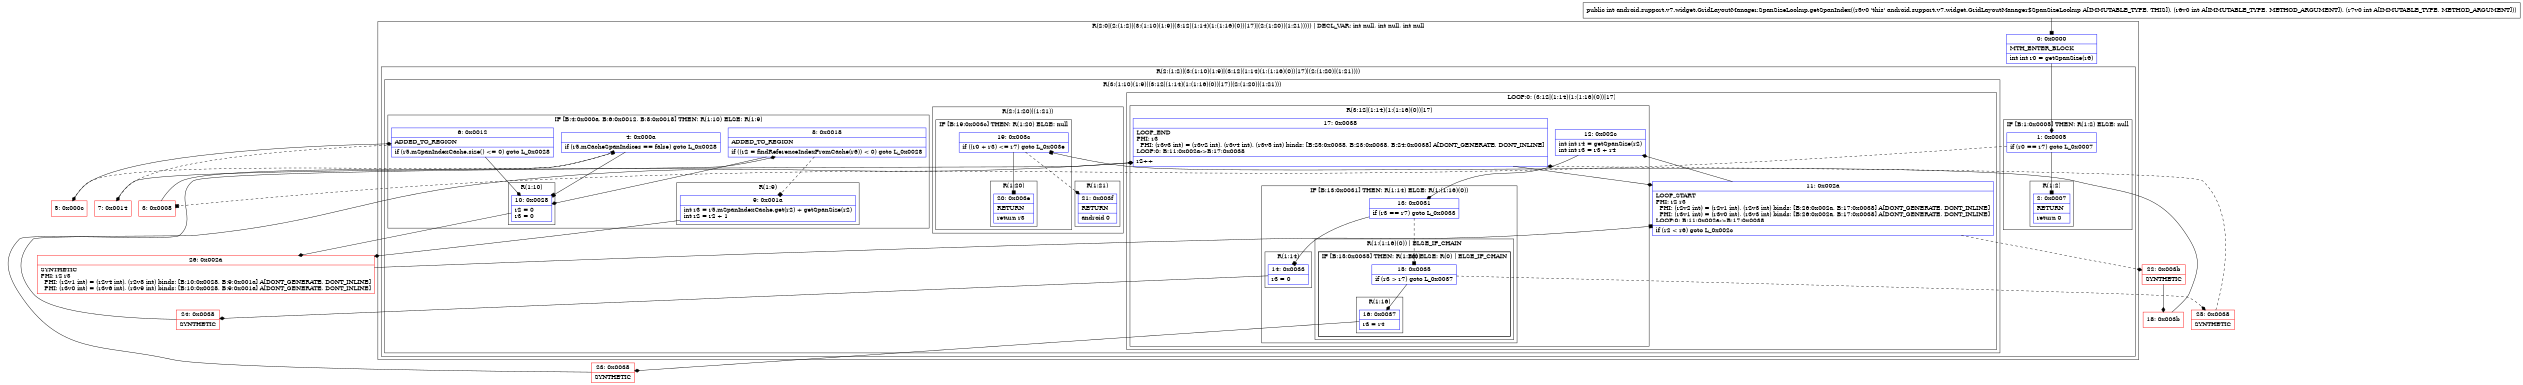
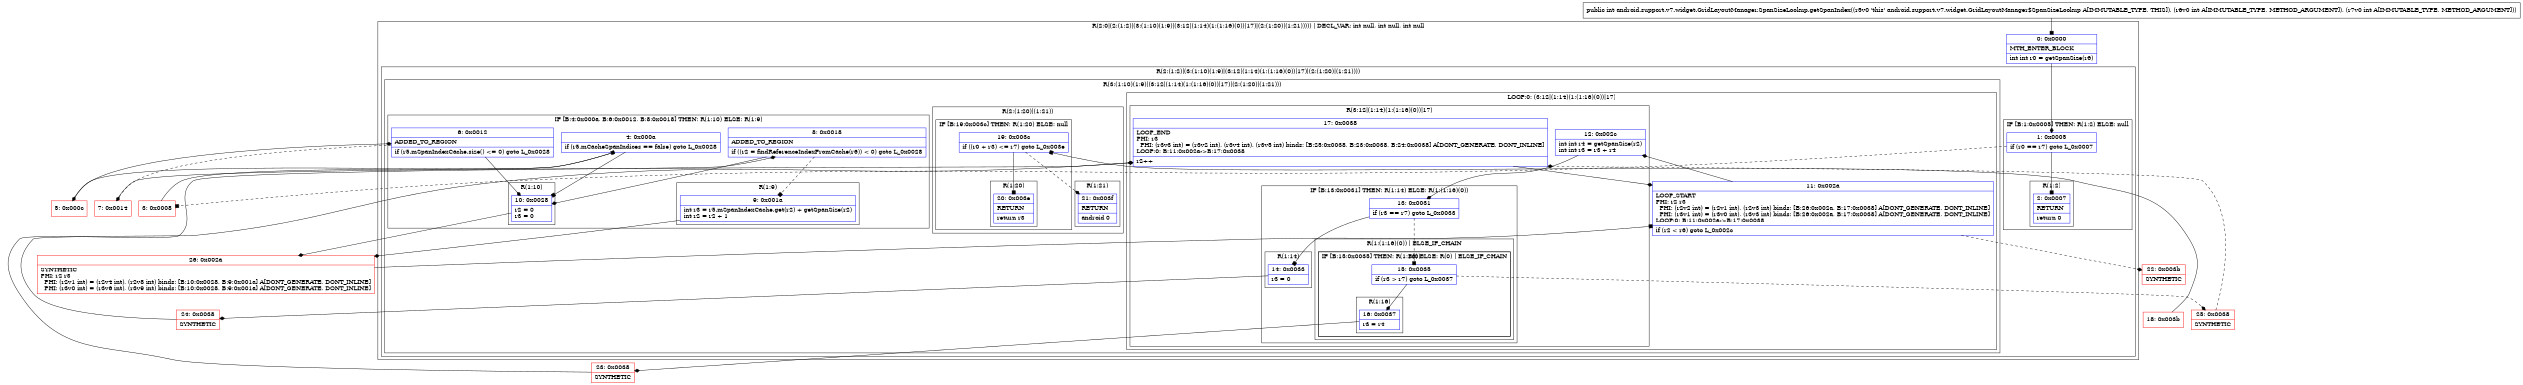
  digraph {
    node [color=blue shape=record]
    edge [arrowhead=diamond]
    n1 [label="{2\:\ 0x0007|RETURN\l|return 0\l}"]
    n2 [label="{1\:\ 0x0005|if (r0 == r7) goto L_0x0007\l}"]
    n3 [label="{10\:\ 0x0028|r2 = 0\lr3 = 0\l}"]
    n4 [label="{9\:\ 0x001a|int r3 = r5.mSpanIndexCache.get(r2) + getSpanSize(r2)\lint r2 = r2 + 1\l}"]
    n5 [label="{4\:\ 0x000a|if (r5.mCacheSpanIndices == false) goto L_0x0028\l}"]
    n6 [label="{6\:\ 0x0012|ADDED_TO_REGION\l|if (r5.mSpanIndexCache.size() \<= 0) goto L_0x0028\l}"]
    n7 [label="{8\:\ 0x0018|ADDED_TO_REGION\l|if ((r2 = findReferenceIndexFromCache(r6)) \< 0) goto L_0x0028\l}"]
    n8 [label="{14\:\ 0x0033|r3 = 0\l}"]
    n9 [label="{16\:\ 0x0037|r3 = r4\l}"]
    n10 [label="{15\:\ 0x0035|if (r3 \> r7) goto L_0x0037\l}"]
    n11 [label="{13\:\ 0x0031|if (r3 == r7) goto L_0x0033\l}"]
    n12 [label="{12\:\ 0x002c|int int r4 = getSpanSize(r2)\lint int r3 = r3 + r4\l}"]
    n13 [label="{17\:\ 0x0038|LOOP_END\lPHI: r3 \l  PHI: (r3v3 int) = (r3v2 int), (r3v4 int), (r3v5 int) binds: [B:25:0x0038, B:23:0x0038, B:24:0x0038] A[DONT_GENERATE, DONT_INLINE]\lLOOP:0: B:11:0x002a\-\>B:17:0x0038\l|r2++\l}"]
    n14 [label="{11\:\ 0x002a|LOOP_START\lPHI: r2 r3 \l  PHI: (r2v2 int) = (r2v1 int), (r2v3 int) binds: [B:26:0x002a, B:17:0x0038] A[DONT_GENERATE, DONT_INLINE]\l  PHI: (r3v1 int) = (r3v0 int), (r3v3 int) binds: [B:26:0x002a, B:17:0x0038] A[DONT_GENERATE, DONT_INLINE]\lLOOP:0: B:11:0x002a\-\>B:17:0x0038\l|if (r2 \< r6) goto L_0x002c\l}"]
    n15 [label="{20\:\ 0x003e|RETURN\l|return r3\l}"]
    n16 [label="{19\:\ 0x003c|if ((r0 + r3) \<= r7) goto L_0x003e\l}"]
    n17 [label="{21\:\ 0x003f|RETURN\l|android 0\l}"]
    n18 [label="{0\:\ 0x0000|MTH_ENTER_BLOCK\l|int int r0 = getSpanSize(r6)\l}"]
    n19 [color=red label="{3\:\ 0x0008}"]
    n20 [color=red label="{26\:\ 0x002a|SYNTHETIC\lPHI: r2 r3 \l  PHI: (r2v1 int) = (r2v4 int), (r2v8 int) binds: [B:10:0x0028, B:9:0x001a] A[DONT_GENERATE, DONT_INLINE]\l  PHI: (r3v0 int) = (r3v6 int), (r3v9 int) binds: [B:10:0x0028, B:9:0x001a] A[DONT_GENERATE, DONT_INLINE]\l}"]
    n21 [color=red label="{5\:\ 0x000c}"]
    n22 [color=red label="{7\:\ 0x0014}"]
    n23 [color=red label="{24\:\ 0x0038|SYNTHETIC\l}"]
    n24 [color=red label="{23\:\ 0x0038|SYNTHETIC\l}"]
    n25 [color=red label="{25\:\ 0x0038|SYNTHETIC\l}"]
    n26 [color=red label="{22\:\ 0x003b|SYNTHETIC\l}"]
    n27 [color=red label="{18\:\ 0x003b}"]
    n28 [label="{public int android.support.v7.widget.GridLayoutManager.SpanSizeLookup.getSpanIndex((r5v0 'this' android.support.v7.widget.GridLayoutManager$SpanSizeLookup A[IMMUTABLE_TYPE, THIS]), (r6v0 int A[IMMUTABLE_TYPE, METHOD_ARGUMENT]), (r7v0 int A[IMMUTABLE_TYPE, METHOD_ARGUMENT])) }" color=""]
    subgraph cluster_1 {
      label="R(2:0|(2:(1:2)|(3:(1:10)(1:9)|(3:12|(1:14)(1:(1:16)(0))|17)|(2:(1:20)|(1:21))))) | DECL_VAR: int null, int null, int null\l"
      n18
      subgraph cluster_2 {
        label="R(2:(1:2)|(3:(1:10)(1:9)|(3:12|(1:14)(1:(1:16)(0))|17)|(2:(1:20)|(1:21))))"
        subgraph cluster_3 {
          label="IF [B:1:0x0005] THEN: R(1:2) ELSE: null"
          n2
          subgraph cluster_4 {
            label="R(1:2)"
            n1
          }
        }
        subgraph cluster_5 {
          label="R(3:(1:10)(1:9)|(3:12|(1:14)(1:(1:16)(0))|17)|(2:(1:20)|(1:21)))"
          subgraph cluster_6 {
            label="IF [B:4:0x000a, B:6:0x0012, B:8:0x0018] THEN: R(1:10) ELSE: R(1:9)"
            n5
            n6
            n7
            subgraph cluster_7 {
              label="R(1:10)"
              n3
            }
            subgraph cluster_8 {
              label="R(1:9)"
              n4
            }
          }
          subgraph cluster_9 {
            label="LOOP:0: (3:12|(1:14)(1:(1:16)(0))|17)"
            n14
            subgraph cluster_10 {
              label="R(3:12|(1:14)(1:(1:16)(0))|17)"
              n12
              n13
              subgraph cluster_11 {
                label="IF [B:13:0x0031] THEN: R(1:14) ELSE: R(1:(1:16)(0))"
                n11
                subgraph cluster_12 {
                  label="R(1:14)"
                  n8
                }
                subgraph cluster_13 {
                  label="R(1:(1:16)(0)) | ELSE_IF_CHAIN\l"
                  subgraph cluster_14 {
                    label="IF [B:15:0x0035] THEN: R(1:16) ELSE: R(0) | ELSE_IF_CHAIN\l"
                    n10
                    subgraph cluster_15 {
                      label="R(1:16)"
                      n9
                    }
                    subgraph cluster_16 {
                      label="R(0)"
                    }
                  }
                }
              }
            }
          }
          subgraph cluster_17 {
            label="R(2:(1:20)|(1:21))"
            subgraph cluster_18 {
              label="IF [B:19:0x003c] THEN: R(1:20) ELSE: null"
              n16
              subgraph cluster_19 {
                label="R(1:20)"
                n15
              }
            }
            subgraph cluster_20 {
              label="R(1:21)"
              n17
            }
          }
        }
      }
    }
    n2 -> n1 [arrowhead=box]
    n2 -> n19 [arrowhead=box style=dashed]
    n3 -> n20
    n4 -> n20
    n5 -> n3 [arrowhead=box]
-   n5 -> n21 [style=dashed]
+   n5 -> n21 [style=solid]
    n6 -> n3
    n6 -> n22 [style=dashed]
    n7 -> n3
    n7 -> n4 [arrowhead=box style=dashed]
    n8 -> n23
    n9 -> n24
    n10 -> n9
    n10 -> n25 [style=dashed]
    n11 -> n8 [arrowhead=box]
    n11 -> n10 [arrowhead=box style=dashed]
    n12 -> n11
    n13 -> n14
    n14 -> n12
    n14 -> n26 [style=dashed]
    n16 -> n15 [arrowhead=box]
    n16 -> n17 [style=dashed]
    n18 -> n2
    n19 -> n5 [arrowhead=box]
    n20 -> n14 [arrowhead=box]
    n21 -> n6
    n22 -> n7
    n23 -> n13
    n24 -> n13
    n25 -> n13 [style=dashed]
-   n26 -> n27
    n27 -> n16 [arrowhead=box]
    n28 -> n18 [arrowhead=box]
  }
